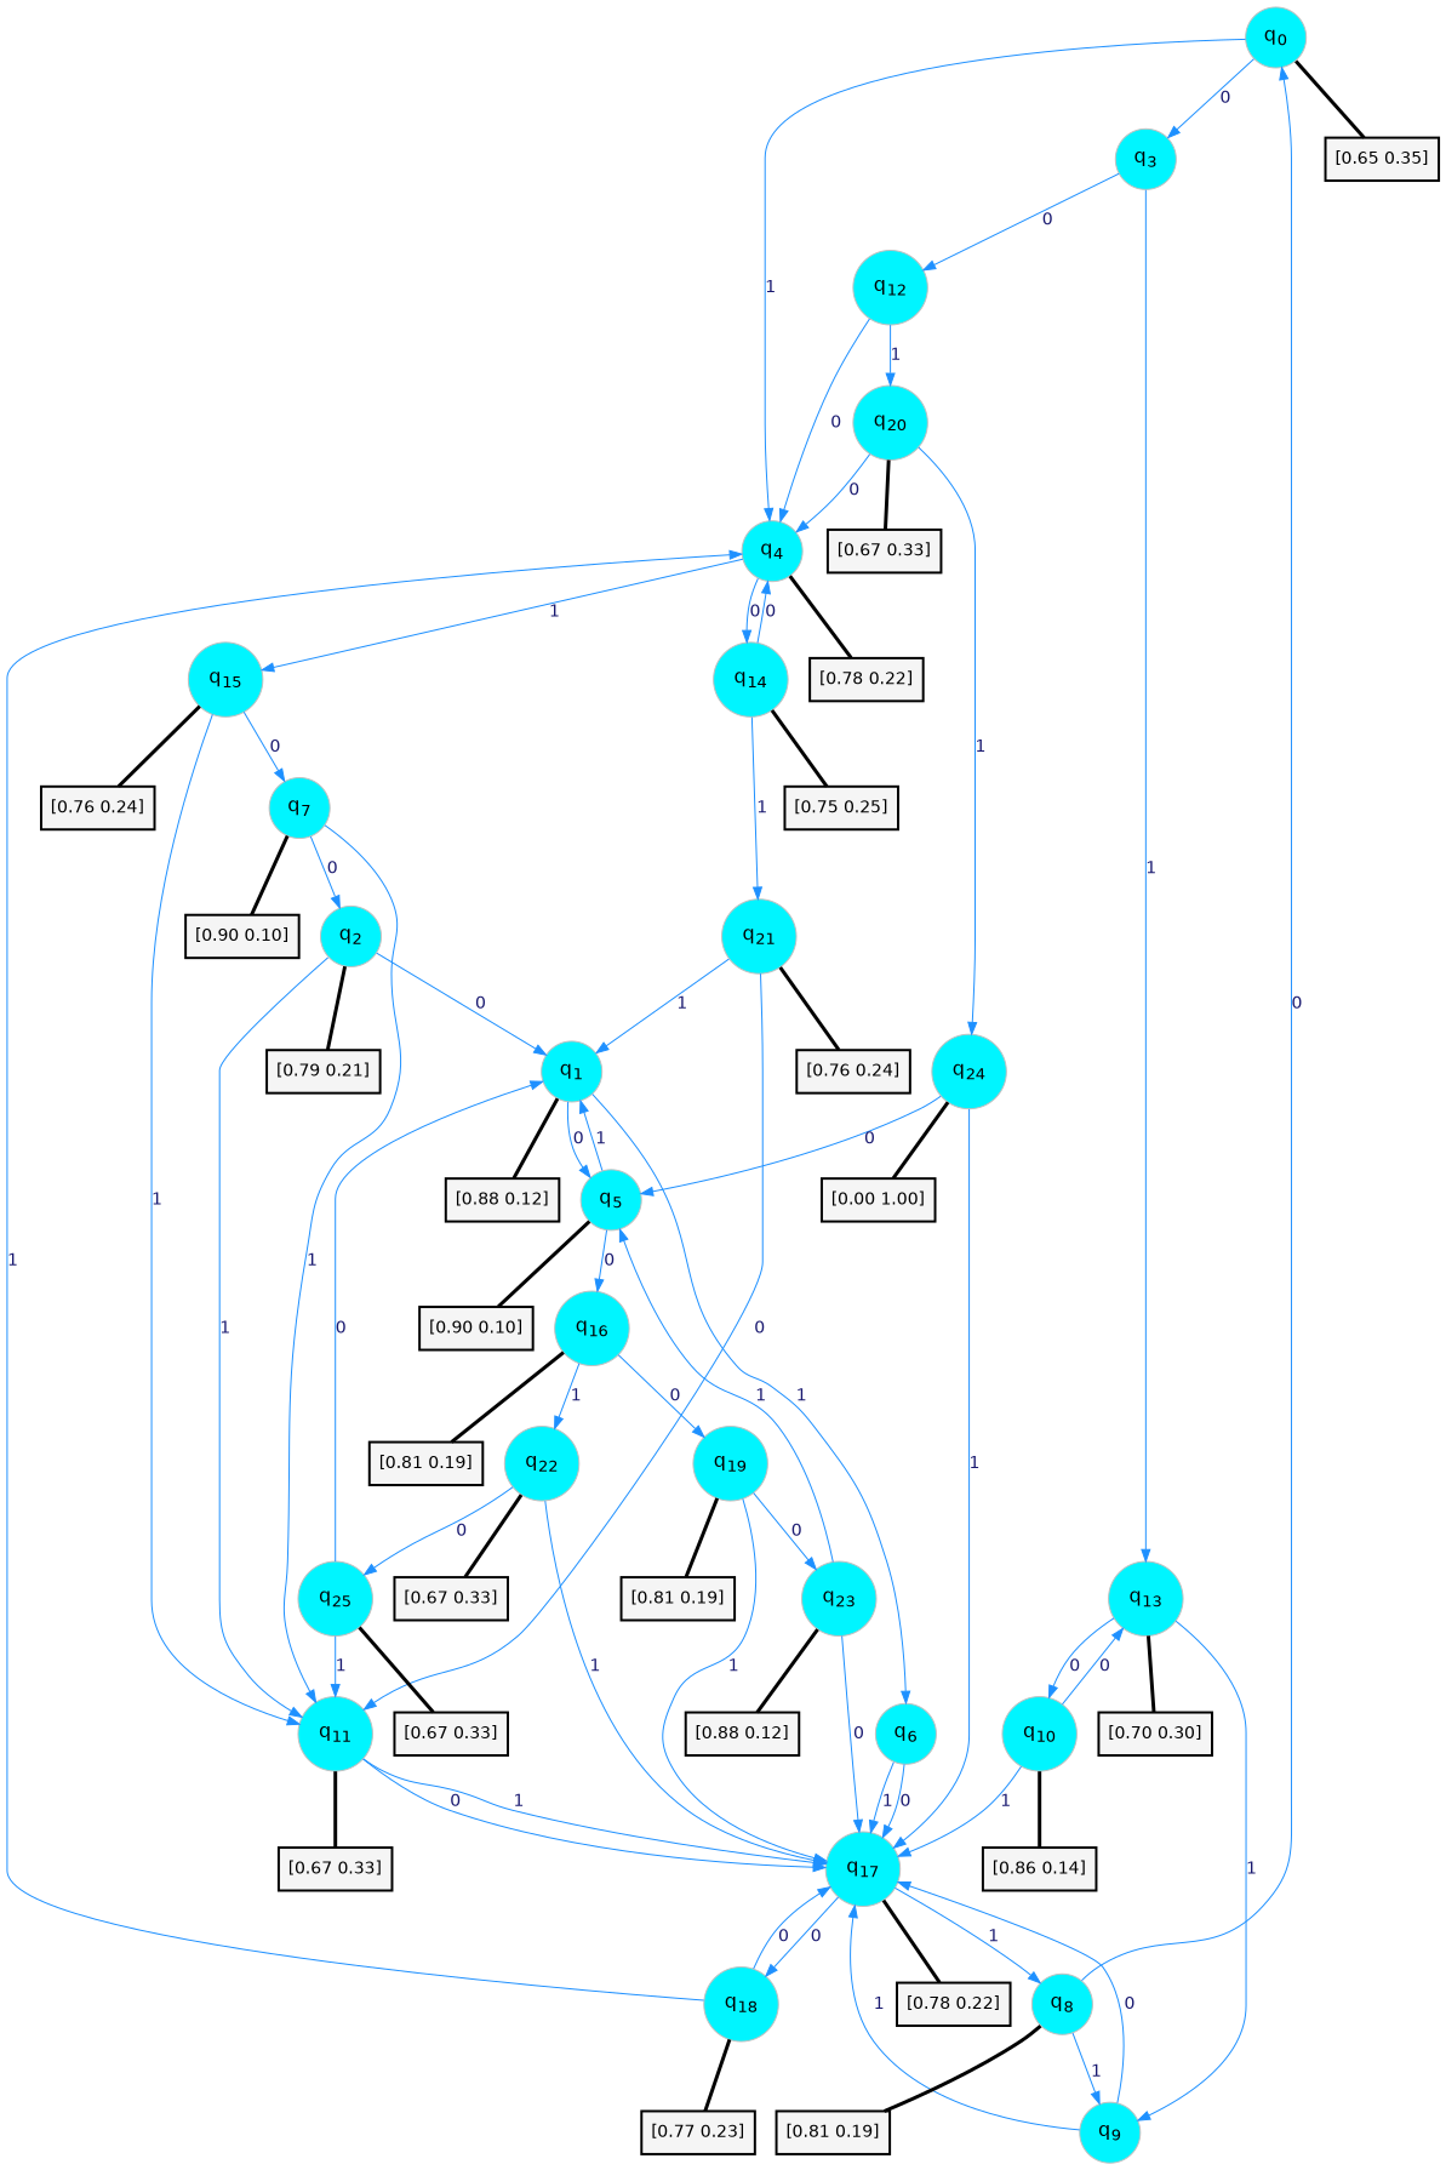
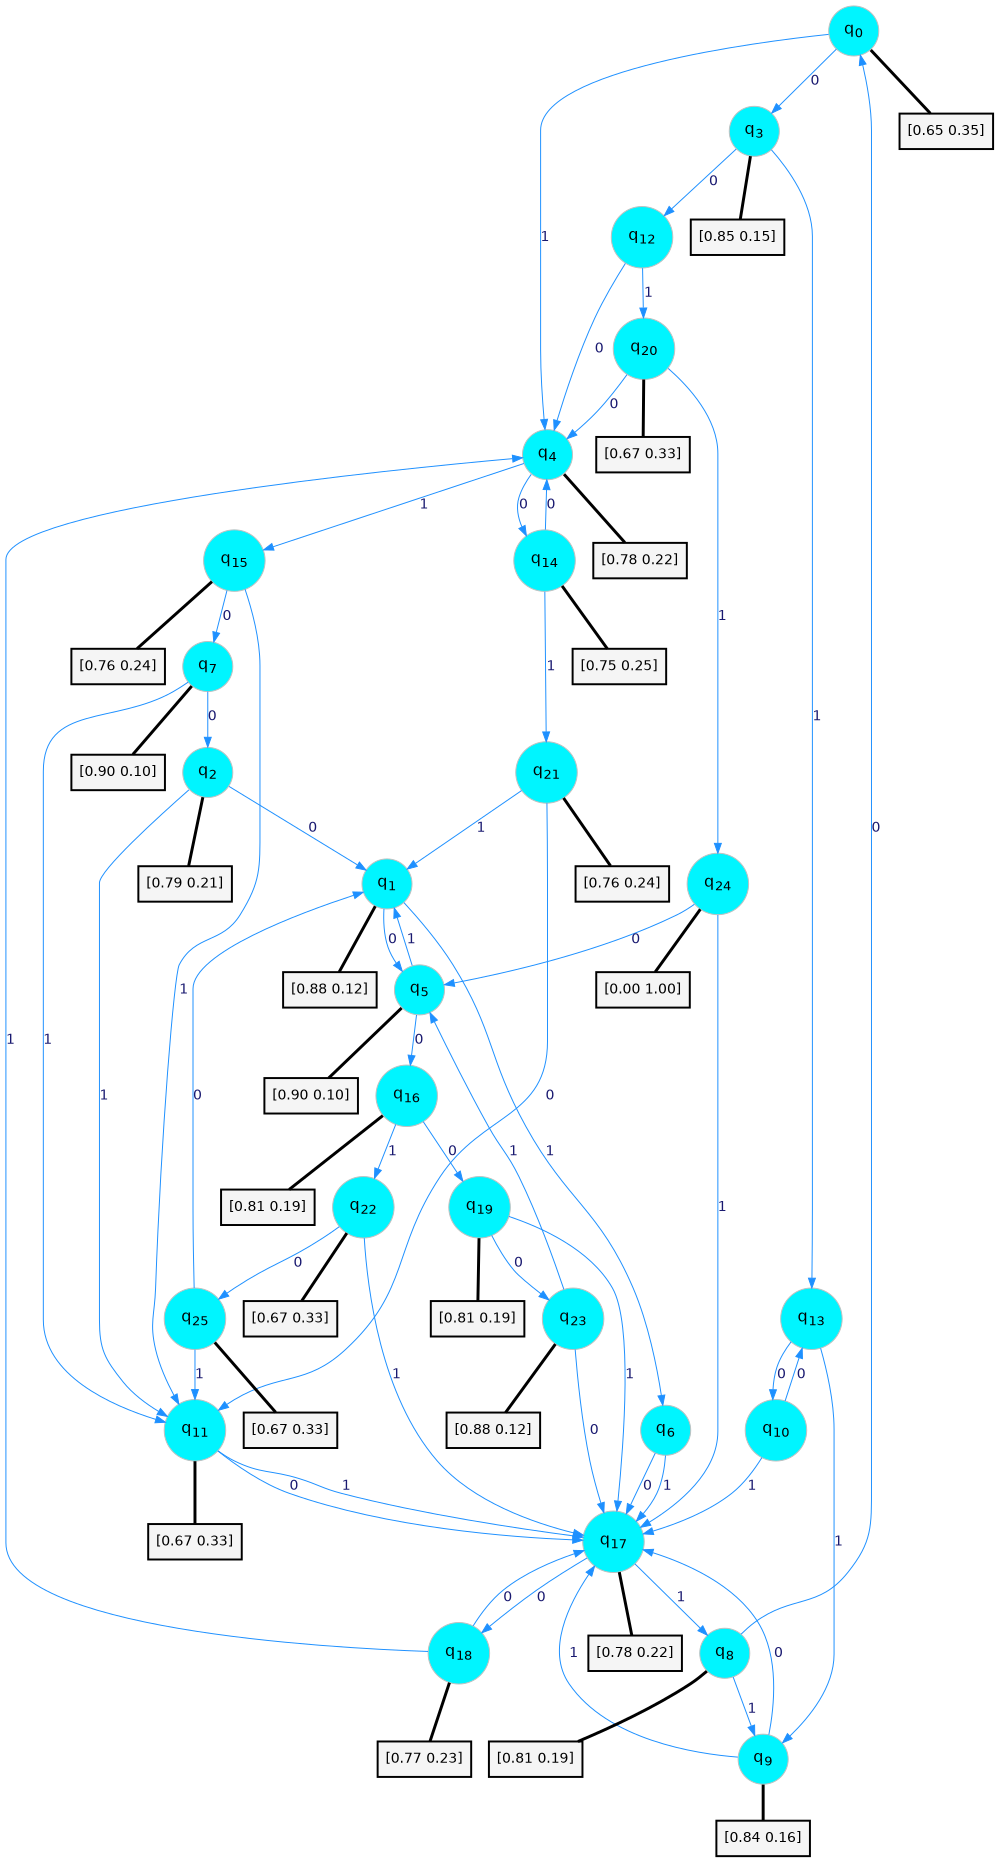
  digraph {
    fontname="DejaVu Sans"
    rankdir=TD
    node [color=gray fillcolor=turquoise1 fontcolor=black fontname="DejaVu Sans" fontsize=16 fontweight=bold shape=circle style=filled]
    edge [arrowsize=1 color=dodgerblue1 fontcolor=midnightblue fontname="DejaVu Sans" fontweight=bold penwidth=1 style=solid weight=20]
    n1 [label=<q<SUB>0</SUB>>]
    n2 [label=<q<SUB>3</SUB>>]
    n3 [label=<q<SUB>4</SUB>>]
    n4 [color=black fillcolor=whitesmoke fontsize=14 label="[0.65 0.35]" penwidth=2 shape=box]
    n5 [label=<q<SUB>12</SUB>>]
    n6 [label=<q<SUB>13</SUB>>]
+   n7 [color=black fillcolor=whitesmoke fontsize=14 label="[0.85 0.15]" penwidth=2 shape=box]
    n8 [label=<q<SUB>14</SUB>>]
    n9 [label=<q<SUB>15</SUB>>]
    n10 [color=black fillcolor=whitesmoke fontsize=14 label="[0.78 0.22]" penwidth=2 shape=box]
    n11 [label=<q<SUB>1</SUB>>]
    n12 [label=<q<SUB>5</SUB>>]
    n13 [label=<q<SUB>6</SUB>>]
    n14 [color=black fillcolor=whitesmoke fontsize=14 label="[0.88 0.12]" penwidth=2 shape=box]
    n15 [label=<q<SUB>16</SUB>>]
    n16 [color=black fillcolor=whitesmoke fontsize=14 label="[0.90 0.10]" penwidth=2 shape=box]
    n17 [label=<q<SUB>17</SUB>>]
    n18 [label=<q<SUB>2</SUB>>]
    n19 [label=<q<SUB>11</SUB>>]
    n20 [color=black fillcolor=whitesmoke fontsize=14 label="[0.79 0.21]" penwidth=2 shape=box]
    n21 [color=black fillcolor=whitesmoke fontsize=14 label="[0.67 0.33]" penwidth=2 shape=box]
    n22 [label=<q<SUB>20</SUB>>]
    n23 [label=<q<SUB>9</SUB>>]
    n24 [label=<q<SUB>10</SUB>>]
-   n25 [color=black fillcolor=whitesmoke fontsize=14 label="[0.70 0.30]" penwidth=2 shape=box]
    n26 [label=<q<SUB>21</SUB>>]
    n27 [color=black fillcolor=whitesmoke fontsize=14 label="[0.75 0.25]" penwidth=2 shape=box]
    n28 [label=<q<SUB>7</SUB>>]
    n29 [color=black fillcolor=whitesmoke fontsize=14 label="[0.76 0.24]" penwidth=2 shape=box]
    n30 [label=<q<SUB>19</SUB>>]
    n31 [label=<q<SUB>22</SUB>>]
    n32 [color=black fillcolor=whitesmoke fontsize=14 label="[0.81 0.19]" penwidth=2 shape=box]
    n33 [label=<q<SUB>8</SUB>>]
    n34 [label=<q<SUB>18</SUB>>]
    n35 [color=black fillcolor=whitesmoke fontsize=14 label="[0.78 0.22]" penwidth=2 shape=box]
    n36 [color=black fillcolor=whitesmoke fontsize=14 label="[0.90 0.10]" penwidth=2 shape=box]
    n37 [color=black fillcolor=whitesmoke fontsize=14 label="[0.81 0.19]" penwidth=2 shape=box]
-   n39 [color=black fillcolor=whitesmoke fontsize=14 label="[0.86 0.14]" penwidth=2 shape=box]
+   n38 [color=black fillcolor=whitesmoke fontsize=14 label="[0.84 0.16]" penwidth=2 shape=box]
    n40 [label=<q<SUB>24</SUB>>]
    n41 [color=black fillcolor=whitesmoke fontsize=14 label="[0.67 0.33]" penwidth=2 shape=box]
    n42 [color=black fillcolor=whitesmoke fontsize=14 label="[0.76 0.24]" penwidth=2 shape=box]
    n43 [label=<q<SUB>23</SUB>>]
    n44 [color=black fillcolor=whitesmoke fontsize=14 label="[0.81 0.19]" penwidth=2 shape=box]
    n45 [label=<q<SUB>25</SUB>>]
    n46 [color=black fillcolor=whitesmoke fontsize=14 label="[0.67 0.33]" penwidth=2 shape=box]
    n47 [color=black fillcolor=whitesmoke fontsize=14 label="[0.77 0.23]" penwidth=2 shape=box]
    n48 [color=black fillcolor=whitesmoke fontsize=14 label="[0.88 0.12]" penwidth=2 shape=box]
    n49 [color=black fillcolor=whitesmoke fontsize=14 label="[0.00 1.00]" penwidth=2 shape=box]
    n50 [color=black fillcolor=whitesmoke fontsize=14 label="[0.67 0.33]" penwidth=2 shape=box]
    n1 -> n2 [label=0]
    n1 -> n3 [label=1]
    n1 -> n4 [arrowhead=none color=black penwidth=3]
    n2 -> n5 [label=0]
    n2 -> n6 [label=1]
+   n2 -> n7 [arrowhead=none color=black penwidth=3]
    n3 -> n8 [label=0]
    n3 -> n9 [label=1]
    n3 -> n10 [arrowhead=none color=black penwidth=3]
    n5 -> n3 [label=0]
    n5 -> n22 [label=1]
    n6 -> n23 [label=1]
    n6 -> n24 [label=0]
-   n6 -> n25 [arrowhead=none color=black penwidth=3]
    n8 -> n3 [label=0]
    n8 -> n26 [label=1]
    n8 -> n27 [arrowhead=none color=black penwidth=3]
    n9 -> n19 [label=1]
    n9 -> n28 [label=0]
    n9 -> n29 [arrowhead=none color=black penwidth=3]
    n11 -> n12 [label=0]
    n11 -> n13 [label=1]
    n11 -> n14 [arrowhead=none color=black penwidth=3]
    n12 -> n11 [label=1]
    n12 -> n15 [label=0]
    n12 -> n16 [arrowhead=none color=black penwidth=3]
    n13 -> n17 [label=0]
    n13 -> n17 [label=1]
    n15 -> n30 [label=0]
    n15 -> n31 [label=1]
    n15 -> n32 [arrowhead=none color=black penwidth=3]
    n17 -> n33 [label=1]
    n17 -> n34 [label=0]
    n17 -> n35 [arrowhead=none color=black penwidth=3]
    n18 -> n11 [label=0]
    n18 -> n19 [label=1]
    n18 -> n20 [arrowhead=none color=black penwidth=3]
    n19 -> n17 [label=0]
    n19 -> n17 [label=1]
    n19 -> n21 [arrowhead=none color=black penwidth=3]
    n22 -> n3 [label=0]
    n22 -> n40 [label=1]
    n22 -> n41 [arrowhead=none color=black penwidth=3]
    n23 -> n17 [label=0]
    n23 -> n17 [label=1]
+   n23 -> n38 [arrowhead=none color=black penwidth=3]
    n24 -> n6 [label=0]
    n24 -> n17 [label=1]
-   n24 -> n39 [arrowhead=none color=black penwidth=3]
    n26 -> n11 [label=1]
    n26 -> n19 [label=0]
    n26 -> n42 [arrowhead=none color=black penwidth=3]
    n28 -> n18 [label=0]
    n28 -> n19 [label=1]
    n28 -> n36 [arrowhead=none color=black penwidth=3]
    n30 -> n17 [label=1]
    n30 -> n43 [label=0]
    n30 -> n44 [arrowhead=none color=black penwidth=3]
    n31 -> n17 [label=1]
    n31 -> n45 [label=0]
    n31 -> n46 [arrowhead=none color=black penwidth=3]
    n33 -> n1 [label=0]
    n33 -> n23 [label=1]
    n33 -> n37 [arrowhead=none color=black penwidth=3]
    n34 -> n3 [label=1]
    n34 -> n17 [label=0]
    n34 -> n47 [arrowhead=none color=black penwidth=3]
    n40 -> n12 [label=0]
    n40 -> n17 [label=1]
    n40 -> n49 [arrowhead=none color=black penwidth=3]
    n43 -> n12 [label=1]
    n43 -> n17 [label=0]
    n43 -> n48 [arrowhead=none color=black penwidth=3]
    n45 -> n11 [label=0]
    n45 -> n19 [label=1]
    n45 -> n50 [arrowhead=none color=black penwidth=3]
  }
